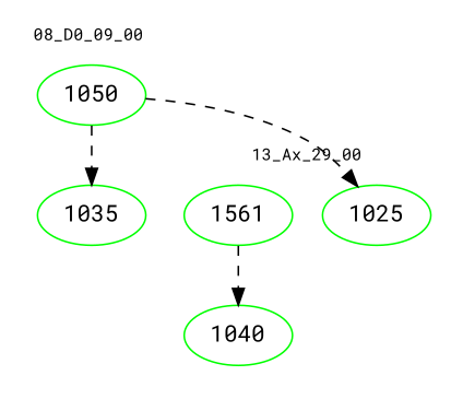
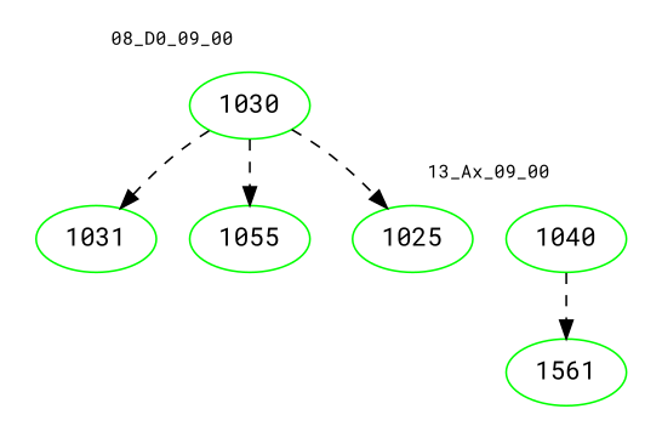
  digraph {
    fontname="Roboto Mono"
    node [color=green fontname="Roboto Mono"]
    edge [color=black fontname="Roboto Mono" style=dashed]
    n1 [label=1040]
    n2 [label=1025]
    n3 [label=1561]
-   n4 [label=1050]
-   n6 [label=1035]
+   n4 [label=1030]
+   n5 [label=1031]
+   n6 [label=1055]
    subgraph cluster_1 {
      color=white
      fontsize=10
-     label="13_Ax_29_00"
+     label="13_Ax_09_00"
      n1
      n2
      n3
    }
    subgraph cluster_2 {
      color=white
      fontsize=10
      label="08_D0_09_00"
      n4
+     n5
      n6
    }
-   n3 -> n1
+   n1 -> n3
    n4 -> n2
+   n4 -> n5
    n4 -> n6
  }
